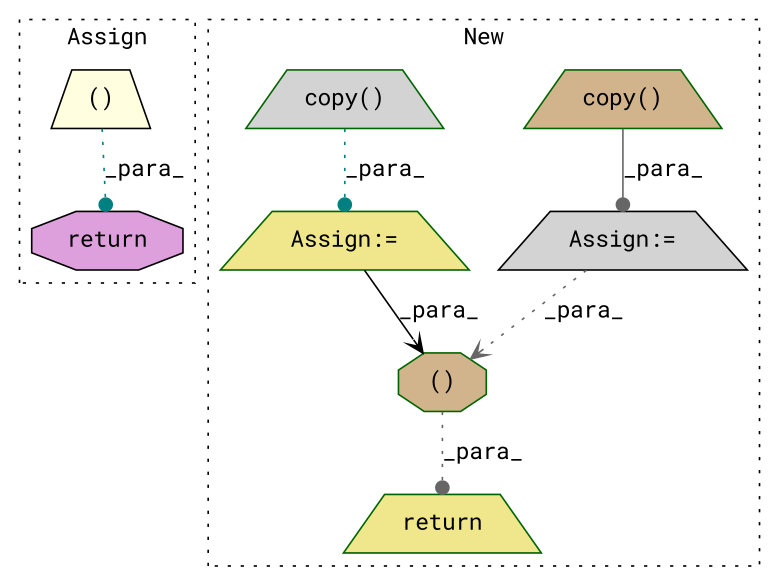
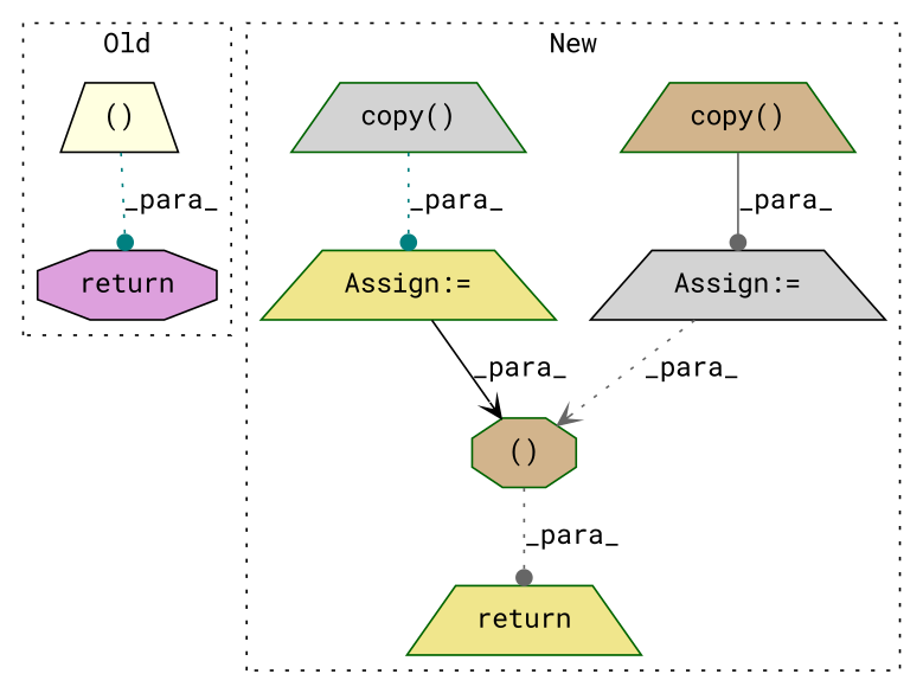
  digraph {
    fontname="Roboto Mono"
    node [a=54 l=7 shape=trapezium style=filled fillcolor=tan color=darkgreen fontname="Roboto Mono"]
    edge [color=gray40 style=dotted arrowhead=dot fontname="Roboto Mono"]
    n1 [l=18 label="()" s=2659 fillcolor=lightyellow color=black]
    n2 [a=93 label=return s=2649 shape=octagon fillcolor=plum color=black]
    n3 [a=75 l=21 label="copy()" s=2714]
    n4 [a=68 l=3 label="Assign:=" s=2711 fillcolor=lightgrey color=black]
    n5 [a=93 label=return s=3056 fillcolor=khaki]
    n6 [l=15 label="()" s=3066 shape=octagon]
    n7 [a=75 l=20 label="copy()" s=2753 fillcolor=lightgrey]
    n8 [a=68 l=3 label="Assign:=" s=2750 fillcolor=khaki]
    subgraph cluster_1 {
-     label=Assign
+     label=Old
      style=dotted
      n1
      n2
    }
    subgraph cluster_2 {
      label=New
      style=dotted
      n3
      n4
      n5
      n6
      n7
      n8
    }
    n1 -> n2 [label=_para_ color=teal]
    n3 -> n4 [label=_para_ style=solid]
    n4 -> n6 [label=_para_ arrowhead=vee]
    n6 -> n5 [label=_para_]
    n7 -> n8 [label=_para_ color=teal]
    n8 -> n6 [label=_para_ color=black style=solid arrowhead=vee]
  }
